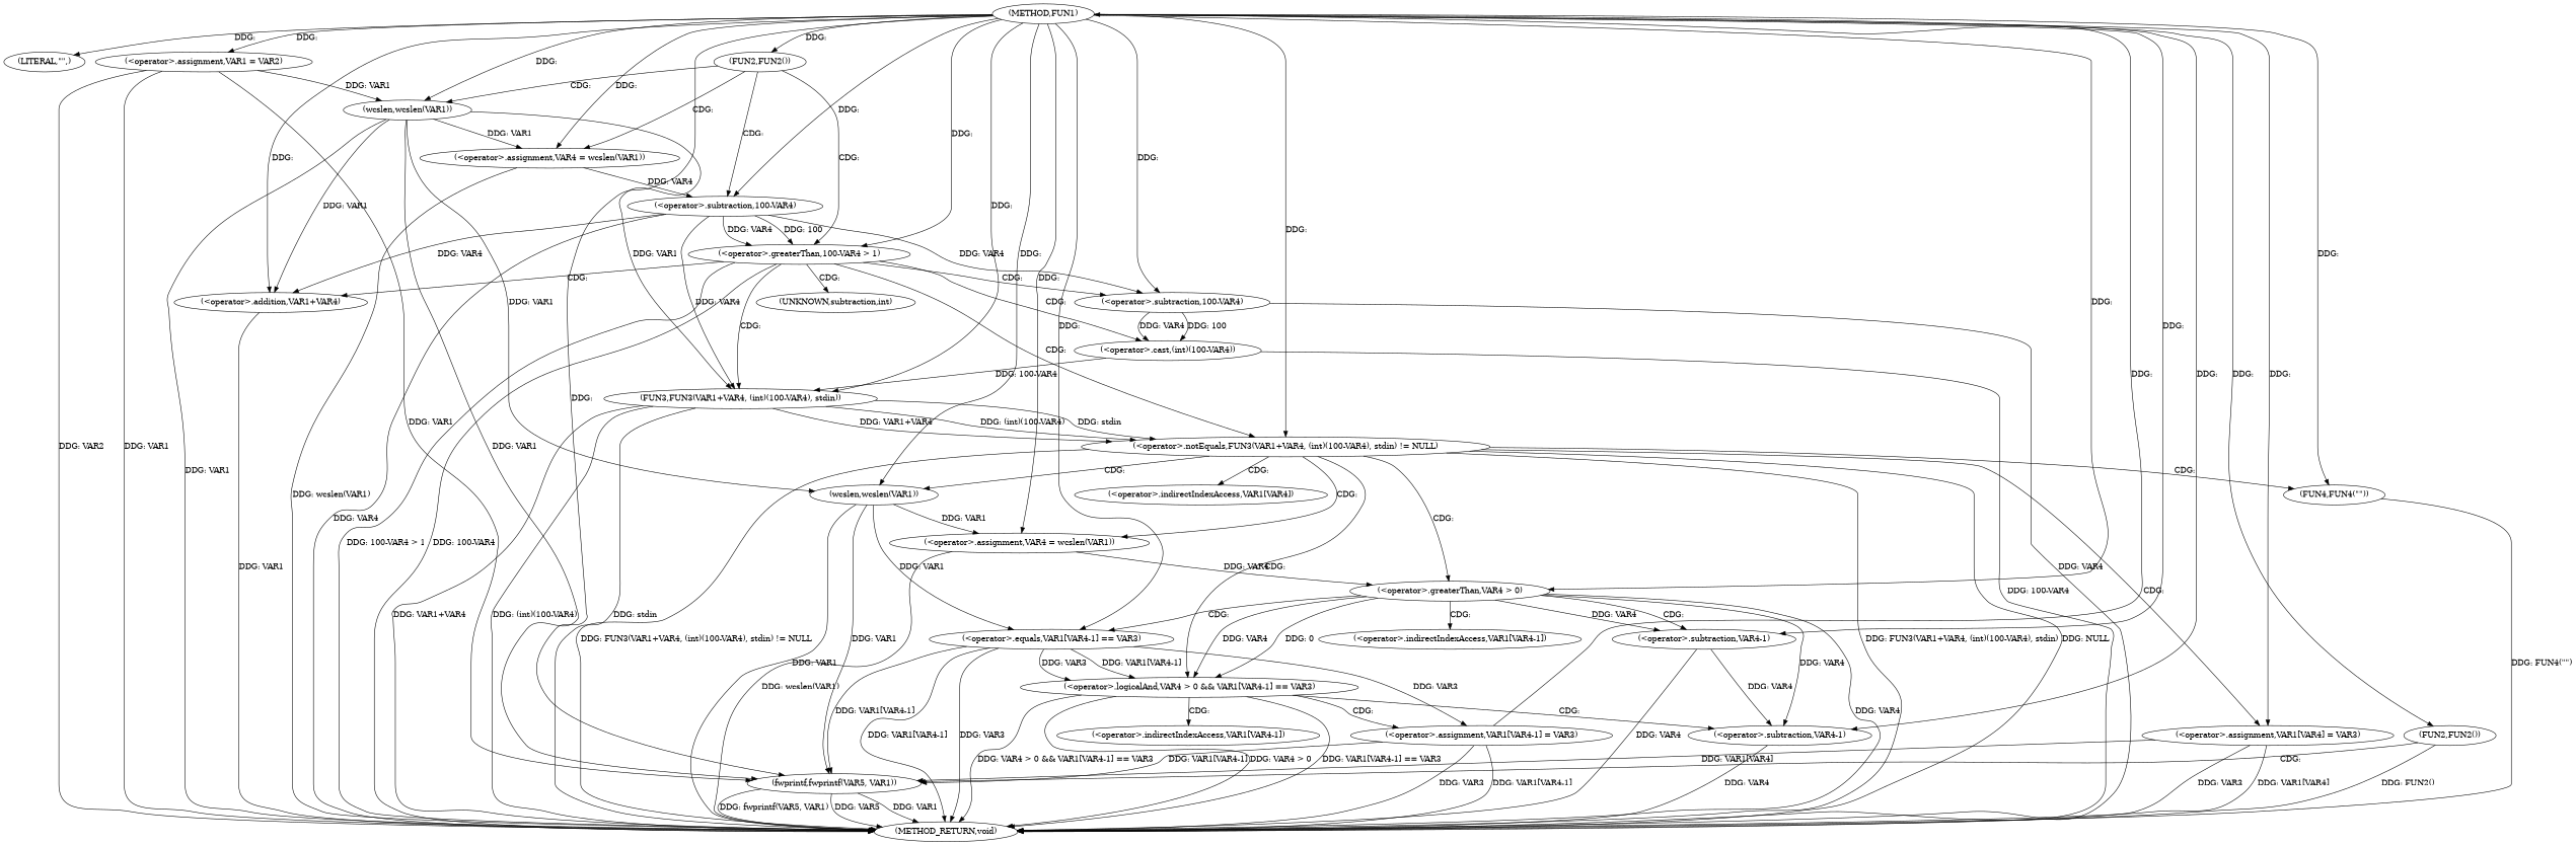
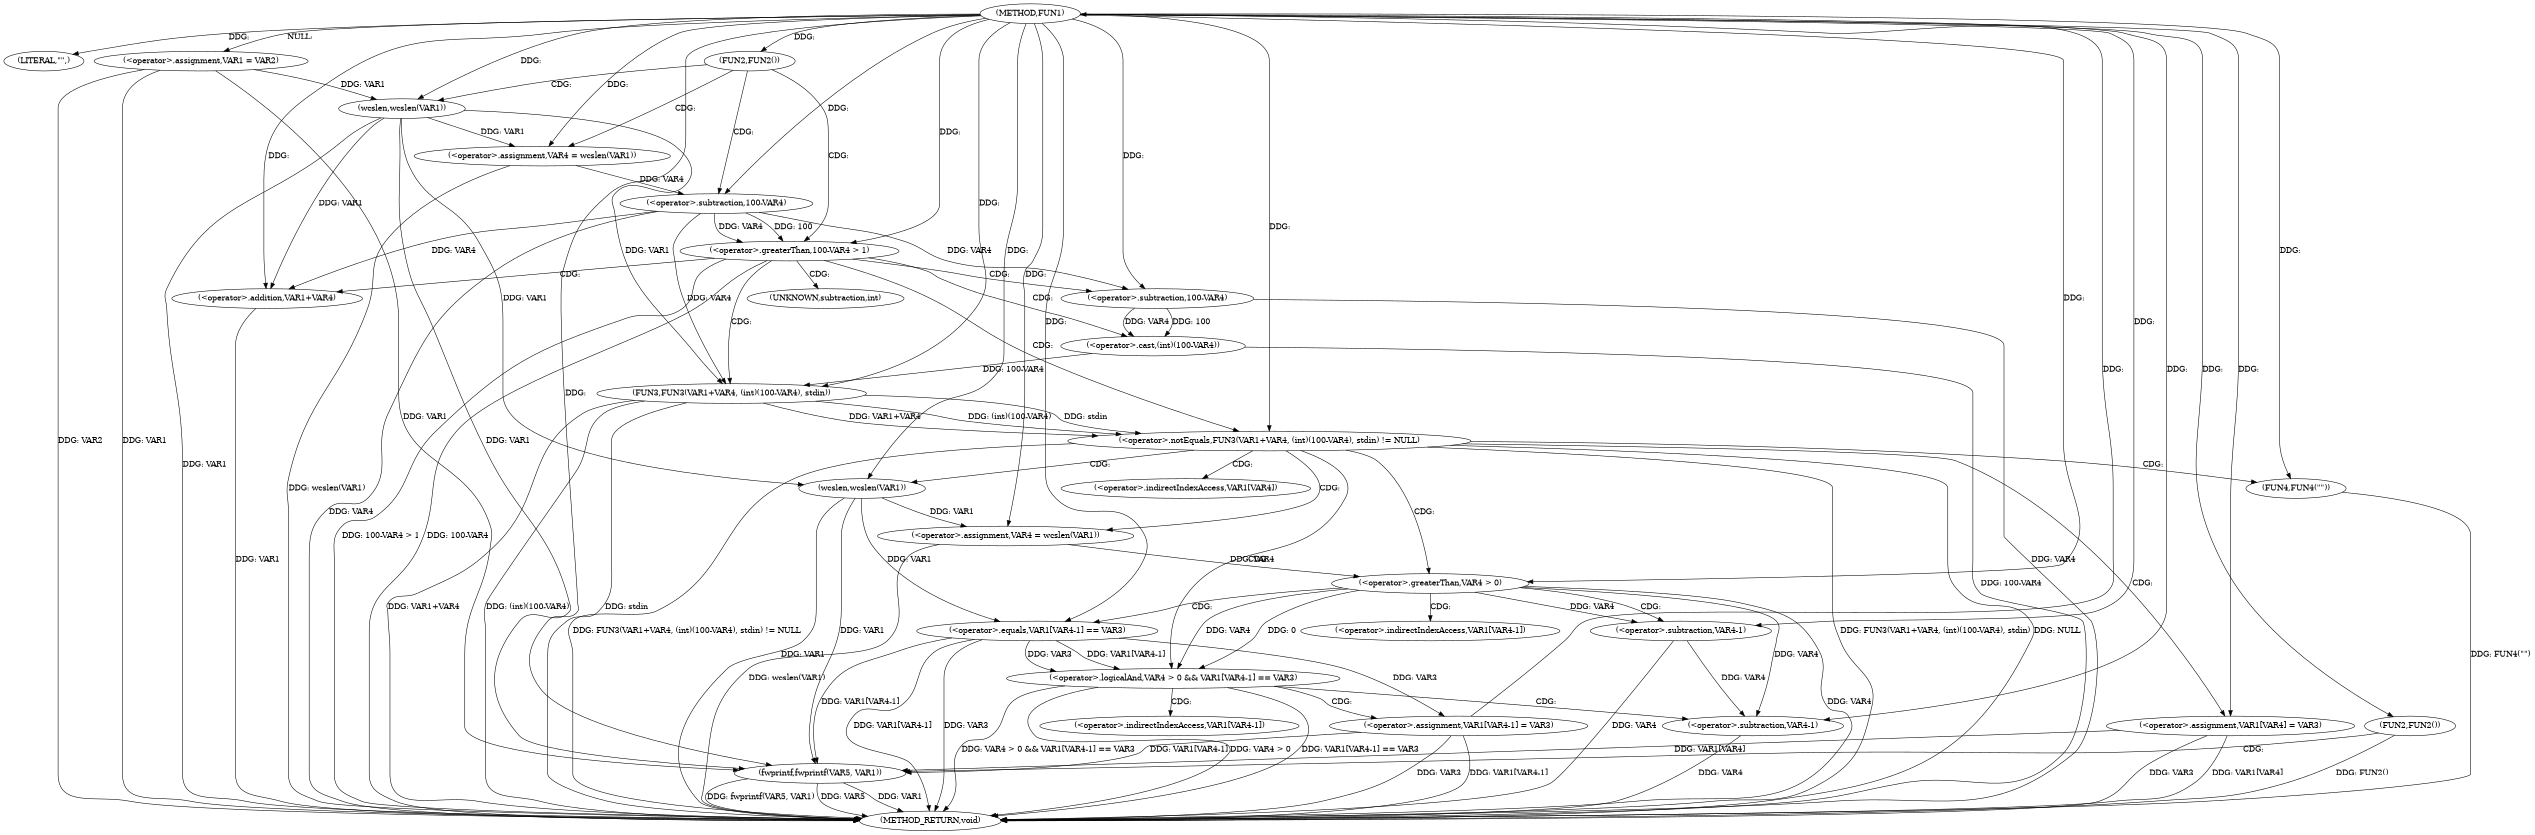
  digraph {
    n1 [label="(METHOD,FUN1)"]
    n2 [label="(LITERAL,\"\",)"]
    n3 [label="(<operator>.assignment,VAR1 = VAR2)"]
    n4 [label="(FUN2,FUN2())"]
    n5 [label="(<operator>.assignment,VAR4 = wcslen(VAR1))"]
    n6 [label="(wcslen,wcslen(VAR1))"]
    n7 [label="(<operator>.greaterThan,100-VAR4 > 1)"]
    n8 [label="(<operator>.subtraction,100-VAR4)"]
    n9 [label="(<operator>.notEquals,FUN3(VAR1+VAR4, (int)(100-VAR4), stdin) != NULL)"]
    n10 [label="(FUN3,FUN3(VAR1+VAR4, (int)(100-VAR4), stdin))"]
    n11 [label="(<operator>.addition,VAR1+VAR4)"]
    n12 [label="(<operator>.subtraction,100-VAR4)"]
    n13 [label="(<operator>.assignment,VAR4 = wcslen(VAR1))"]
    n14 [label="(wcslen,wcslen(VAR1))"]
    n15 [label="(<operator>.greaterThan,VAR4 > 0)"]
    n16 [label="(<operator>.equals,VAR1[VAR4-1] == VAR3)"]
    n17 [label="(<operator>.subtraction,VAR4-1)"]
    n18 [label="(<operator>.subtraction,VAR4-1)"]
    n19 [label="(FUN4,FUN4(\"\"))"]
    n20 [label="(<operator>.assignment,VAR1[VAR4] = VAR3)"]
    n21 [label="(FUN2,FUN2())"]
    n22 [label="(fwprintf,fwprintf(VAR5, VAR1))"]
    n23 [label="(METHOD_RETURN,void)"]
    n24 [label="(<operator>.cast,(int)(100-VAR4))"]
    n25 [label="(UNKNOWN,subtraction,int)"]
    n26 [label="(<operator>.logicalAnd,VAR4 > 0 && VAR1[VAR4-1] == VAR3)"]
    n27 [label="(<operator>.indirectIndexAccess,VAR1[VAR4])"]
    n28 [label="(<operator>.indirectIndexAccess,VAR1[VAR4-1])"]
    n29 [label="(<operator>.assignment,VAR1[VAR4-1] = VAR3)"]
    n30 [label="(<operator>.indirectIndexAccess,VAR1[VAR4-1])"]
    n1 -> n2 [label="DDG: "]
-   n1 -> n3 [label="DDG: "]
+   n1 -> n3 [label="NULL: "]
    n1 -> n4 [label="DDG: "]
    n1 -> n5 [label="DDG: "]
    n1 -> n6 [label="DDG: "]
    n1 -> n7 [label="DDG: "]
    n1 -> n8 [label="DDG: "]
    n1 -> n9 [label="DDG: "]
    n1 -> n10 [label="DDG: "]
    n1 -> n11 [label="DDG: "]
    n1 -> n12 [label="DDG: "]
    n1 -> n13 [label="DDG: "]
    n1 -> n14 [label="DDG: "]
    n1 -> n15 [label="DDG: "]
    n1 -> n16 [label="DDG: "]
    n1 -> n17 [label="DDG: "]
    n1 -> n18 [label="DDG: "]
    n1 -> n19 [label="DDG: "]
    n1 -> n20 [label="DDG: "]
    n1 -> n21 [label="DDG: "]
    n1 -> n22 [label="DDG: "]
    n3 -> n6 [label="DDG: VAR1"]
    n3 -> n22 [label="DDG: VAR1"]
    n3 -> n23 [label="DDG: VAR1"]
    n3 -> n23 [label="DDG: VAR2"]
    n4 -> n5 [label="CDG: "]
    n4 -> n6 [label="CDG: "]
    n4 -> n7 [label="CDG: "]
    n4 -> n8 [label="CDG: "]
    n5 -> n8 [label="DDG: VAR4"]
    n5 -> n23 [label="DDG: wcslen(VAR1)"]
    n6 -> n5 [label="DDG: VAR1"]
    n6 -> n10 [label="DDG: VAR1"]
    n6 -> n11 [label="DDG: VAR1"]
    n6 -> n14 [label="DDG: VAR1"]
    n6 -> n22 [label="DDG: VAR1"]
    n6 -> n23 [label="DDG: VAR1"]
    n7 -> n9 [label="CDG: "]
    n7 -> n10 [label="CDG: "]
    n7 -> n11 [label="CDG: "]
    n7 -> n12 [label="CDG: "]
    n7 -> n23 [label="DDG: 100-VAR4 > 1"]
    n7 -> n23 [label="DDG: 100-VAR4"]
    n7 -> n24 [label="CDG: "]
    n7 -> n25 [label="CDG: "]
    n8 -> n7 [label="DDG: 100"]
    n8 -> n7 [label="DDG: VAR4"]
    n8 -> n10 [label="DDG: VAR4"]
    n8 -> n11 [label="DDG: VAR4"]
    n8 -> n12 [label="DDG: VAR4"]
    n8 -> n23 [label="DDG: VAR4"]
    n9 -> n13 [label="CDG: "]
    n9 -> n14 [label="CDG: "]
    n9 -> n15 [label="CDG: "]
    n9 -> n19 [label="CDG: "]
    n9 -> n20 [label="CDG: "]
    n9 -> n23 [label="DDG: FUN3(VAR1+VAR4, (int)(100-VAR4), stdin)"]
    n9 -> n23 [label="DDG: NULL"]
    n9 -> n23 [label="DDG: FUN3(VAR1+VAR4, (int)(100-VAR4), stdin) != NULL"]
    n9 -> n26 [label="CDG: "]
    n9 -> n27 [label="CDG: "]
    n10 -> n9 [label="DDG: VAR1+VAR4"]
    n10 -> n9 [label="DDG: (int)(100-VAR4)"]
    n10 -> n9 [label="DDG: stdin"]
    n10 -> n23 [label="DDG: VAR1+VAR4"]
    n10 -> n23 [label="DDG: (int)(100-VAR4)"]
    n10 -> n23 [label="DDG: stdin"]
    n11 -> n23 [label="DDG: VAR1"]
    n12 -> n23 [label="DDG: VAR4"]
    n12 -> n24 [label="DDG: 100"]
    n12 -> n24 [label="DDG: VAR4"]
    n13 -> n15 [label="DDG: VAR4"]
    n13 -> n23 [label="DDG: wcslen(VAR1)"]
    n14 -> n13 [label="DDG: VAR1"]
    n14 -> n16 [label="DDG: VAR1"]
    n14 -> n22 [label="DDG: VAR1"]
    n14 -> n23 [label="DDG: VAR1"]
    n15 -> n16 [label="CDG: "]
    n15 -> n17 [label="DDG: VAR4"]
    n15 -> n17 [label="CDG: "]
    n15 -> n18 [label="DDG: VAR4"]
    n15 -> n23 [label="DDG: VAR4"]
    n15 -> n26 [label="DDG: VAR4"]
    n15 -> n26 [label="DDG: 0"]
    n15 -> n28 [label="CDG: "]
    n16 -> n22 [label="DDG: VAR1[VAR4-1]"]
    n16 -> n23 [label="DDG: VAR1[VAR4-1]"]
    n16 -> n23 [label="DDG: VAR3"]
    n16 -> n26 [label="DDG: VAR1[VAR4-1]"]
    n16 -> n26 [label="DDG: VAR3"]
    n16 -> n29 [label="DDG: VAR3"]
    n17 -> n18 [label="DDG: VAR4"]
    n17 -> n23 [label="DDG: VAR4"]
    n18 -> n23 [label="DDG: VAR4"]
    n19 -> n23 [label="DDG: FUN4(\"\")"]
    n20 -> n22 [label="DDG: VAR1[VAR4]"]
    n20 -> n23 [label="DDG: VAR3"]
    n20 -> n23 [label="DDG: VAR1[VAR4]"]
    n21 -> n22 [label="CDG: "]
    n21 -> n23 [label="DDG: FUN2()"]
    n22 -> n23 [label="DDG: VAR5"]
    n22 -> n23 [label="DDG: VAR1"]
    n22 -> n23 [label="DDG: fwprintf(VAR5, VAR1)"]
    n24 -> n10 [label="DDG: 100-VAR4"]
    n24 -> n23 [label="DDG: 100-VAR4"]
    n26 -> n18 [label="CDG: "]
    n26 -> n23 [label="DDG: VAR4 > 0 && VAR1[VAR4-1] == VAR3"]
    n26 -> n23 [label="DDG: VAR4 > 0"]
    n26 -> n23 [label="DDG: VAR1[VAR4-1] == VAR3"]
    n26 -> n29 [label="CDG: "]
    n26 -> n30 [label="CDG: "]
    n29 -> n1 [label="DDG: "]
    n29 -> n22 [label="DDG: VAR1[VAR4-1]"]
    n29 -> n23 [label="DDG: VAR3"]
    n29 -> n23 [label="DDG: VAR1[VAR4-1]"]
  }
